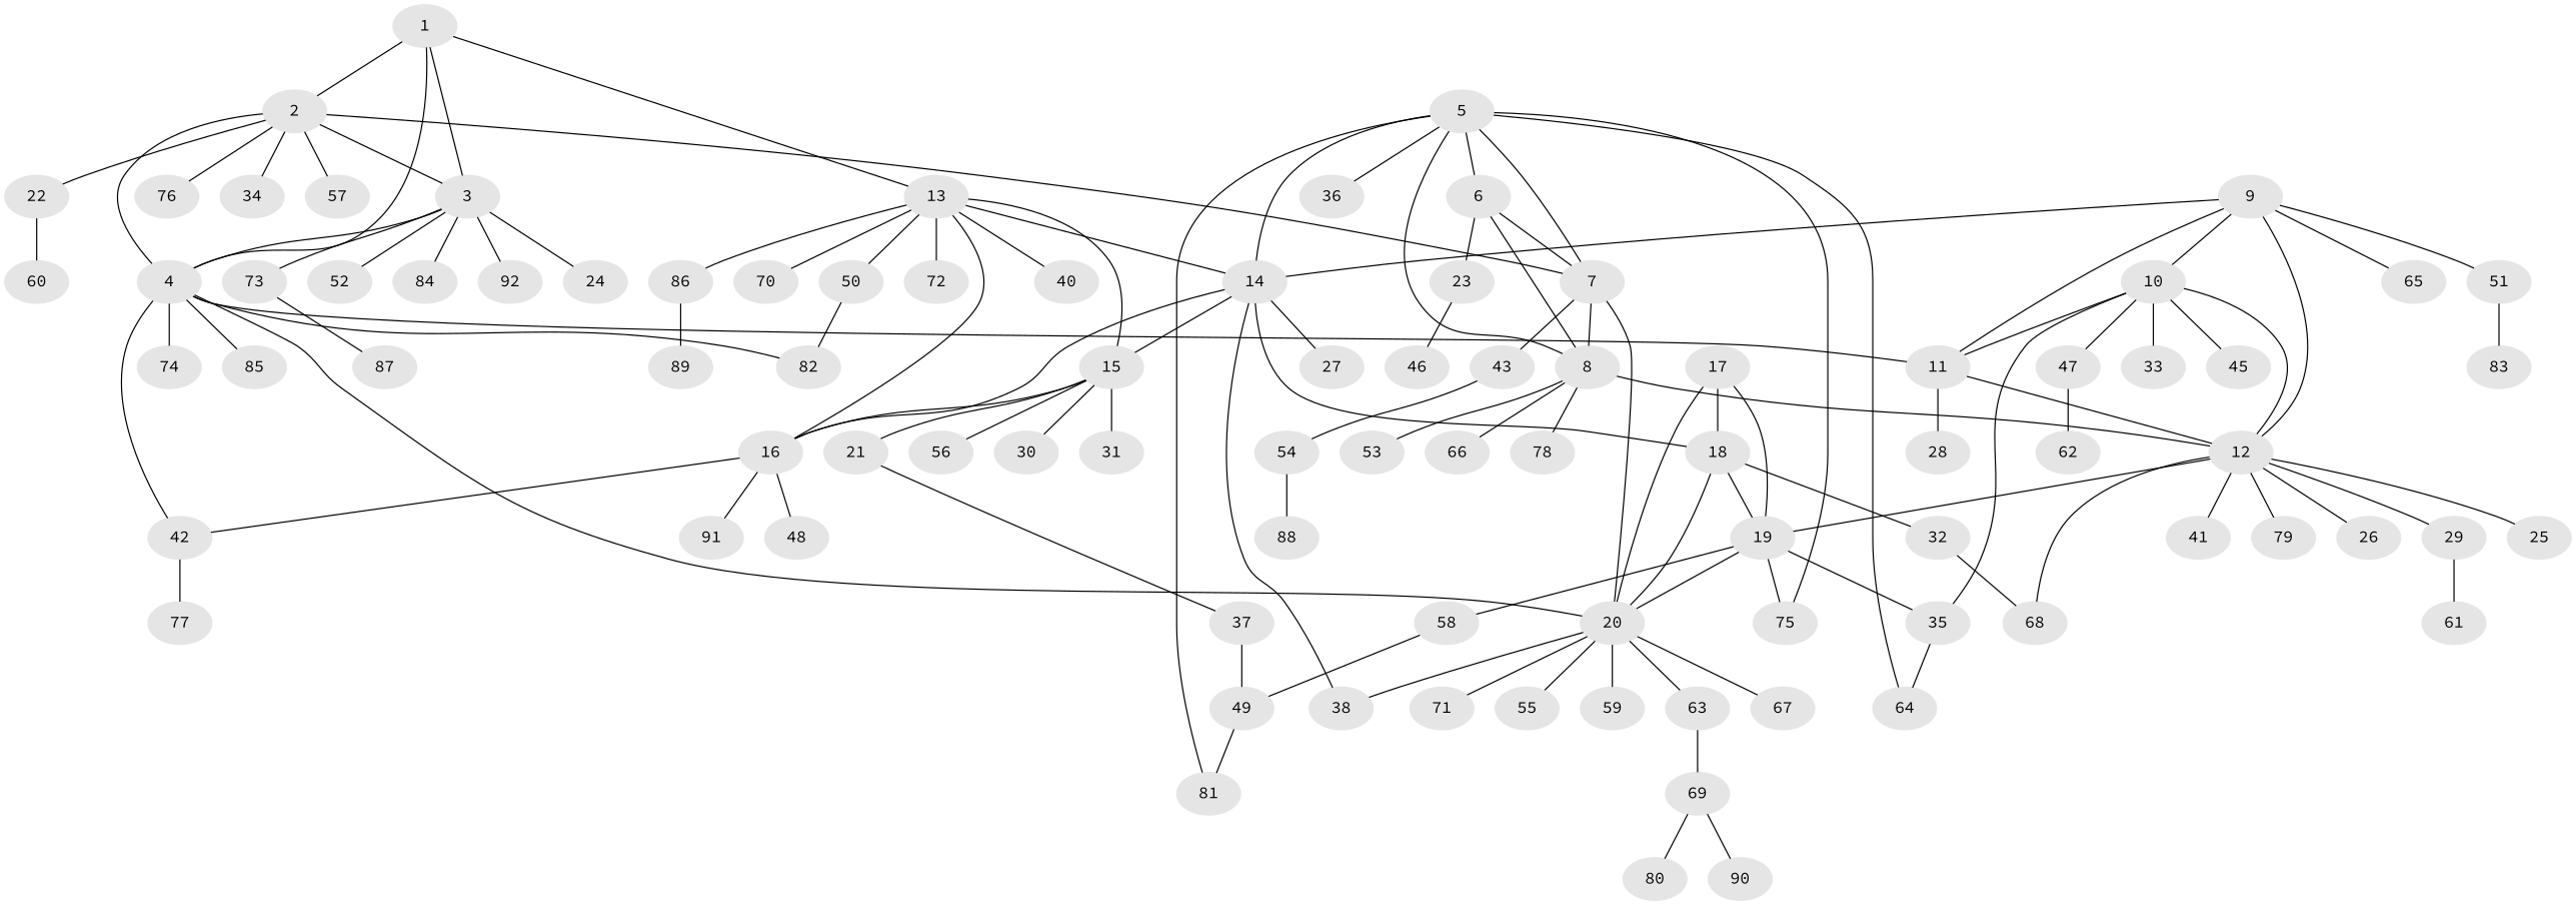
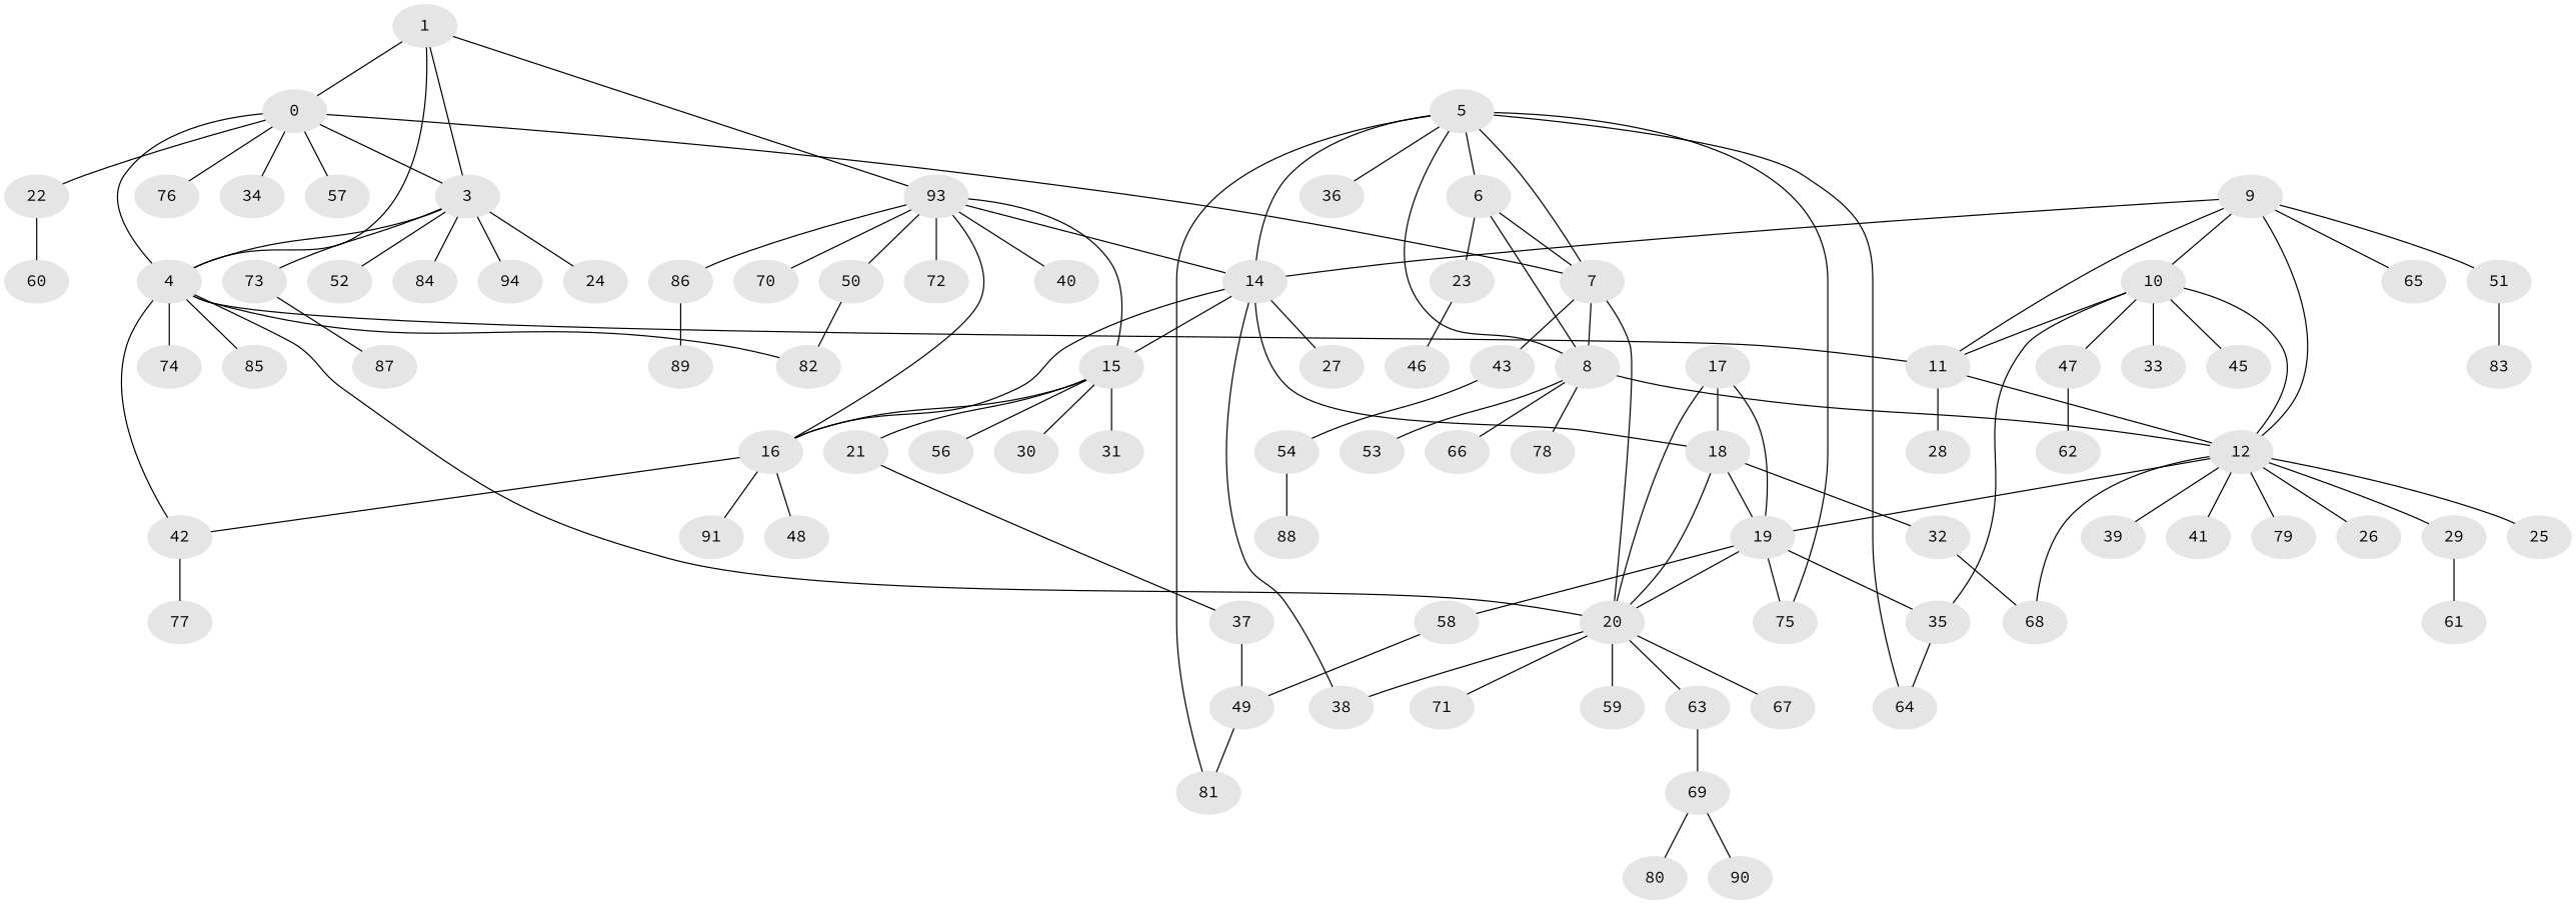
  graph {
    fontname="Source Code Pro"
    node [color=gray90 fontname="Source Code Pro" style=filled]
    edge [fontname="Source Code Pro"]
    1
-   2
+   2 [label=0]
    3
    4
-   13
+   13 [label=93]
    7
    22
    34
    57
    76
    24
    52
    73
    84
-   92
+   92 [label=94]
    11
    20
    42
    74
    82
    85
    14
    15
    16
    40
    50
    70
    72
    86
    8
    43
    60
    87
    12
    28
    38
-   55
    59
    63
    67
    71
    77
    5
    6
    36
    64
    75
    81
    23
    53
    66
    78
    18
    27
    46
    54
    19
    25
    26
    29
+   39
    41
    68
    79
    9
    10
    51
    65
    33
    35
    45
    47
    83
    62
    58
    61
    21
    30
    31
    56
    48
    91
    89
    32
    37
    17
    49
    69
    88
    80
    90
    1 -- 2
    1 -- 3
    1 -- 4
    1 -- 13
    2 -- 3
    2 -- 4
    2 -- 7
    2 -- 22
    2 -- 34
    2 -- 57
    2 -- 76
    3 -- 4
    3 -- 24
    3 -- 52
    3 -- 73
    3 -- 84
    3 -- 92
    4 -- 11
    4 -- 20
    4 -- 42
    4 -- 74
    4 -- 82
    4 -- 85
    13 -- 14
    13 -- 15
    13 -- 16
    13 -- 40
    13 -- 50
    13 -- 70
    13 -- 72
    13 -- 86
    7 -- 20
    7 -- 8
    7 -- 43
    22 -- 60
    73 -- 87
    11 -- 12
    11 -- 28
    20 -- 38
-   20 -- 55
    20 -- 59
    20 -- 63
    20 -- 67
    20 -- 71
    42 -- 77
    14 -- 15
    14 -- 16
    14 -- 38
    14 -- 18
    14 -- 27
    15 -- 16
    15 -- 21
    15 -- 30
    15 -- 31
    15 -- 56
    16 -- 42
    16 -- 48
    16 -- 91
    50 -- 82
    86 -- 89
    8 -- 12
    8 -- 53
    8 -- 66
    8 -- 78
    43 -- 54
    12 -- 19
    12 -- 25
    12 -- 26
    12 -- 29
+   12 -- 39
    12 -- 41
    12 -- 68
    12 -- 79
    63 -- 69
    5 -- 7
    5 -- 14
    5 -- 8
    5 -- 6
    5 -- 36
    5 -- 64
    5 -- 75
    5 -- 81
    6 -- 7
    6 -- 8
    6 -- 23
    23 -- 46
    18 -- 20
    18 -- 19
    18 -- 32
    54 -- 88
    19 -- 20
    19 -- 75
    19 -- 35
    19 -- 58
    29 -- 61
    9 -- 11
    9 -- 14
    9 -- 12
    9 -- 10
    9 -- 51
    9 -- 65
    10 -- 11
    10 -- 12
    10 -- 33
    10 -- 35
    10 -- 45
    10 -- 47
    51 -- 83
    35 -- 64
    47 -- 62
    58 -- 49
    21 -- 37
    32 -- 68
    37 -- 49
    17 -- 20
    17 -- 18
    17 -- 19
    49 -- 81
    69 -- 80
    69 -- 90
  }
